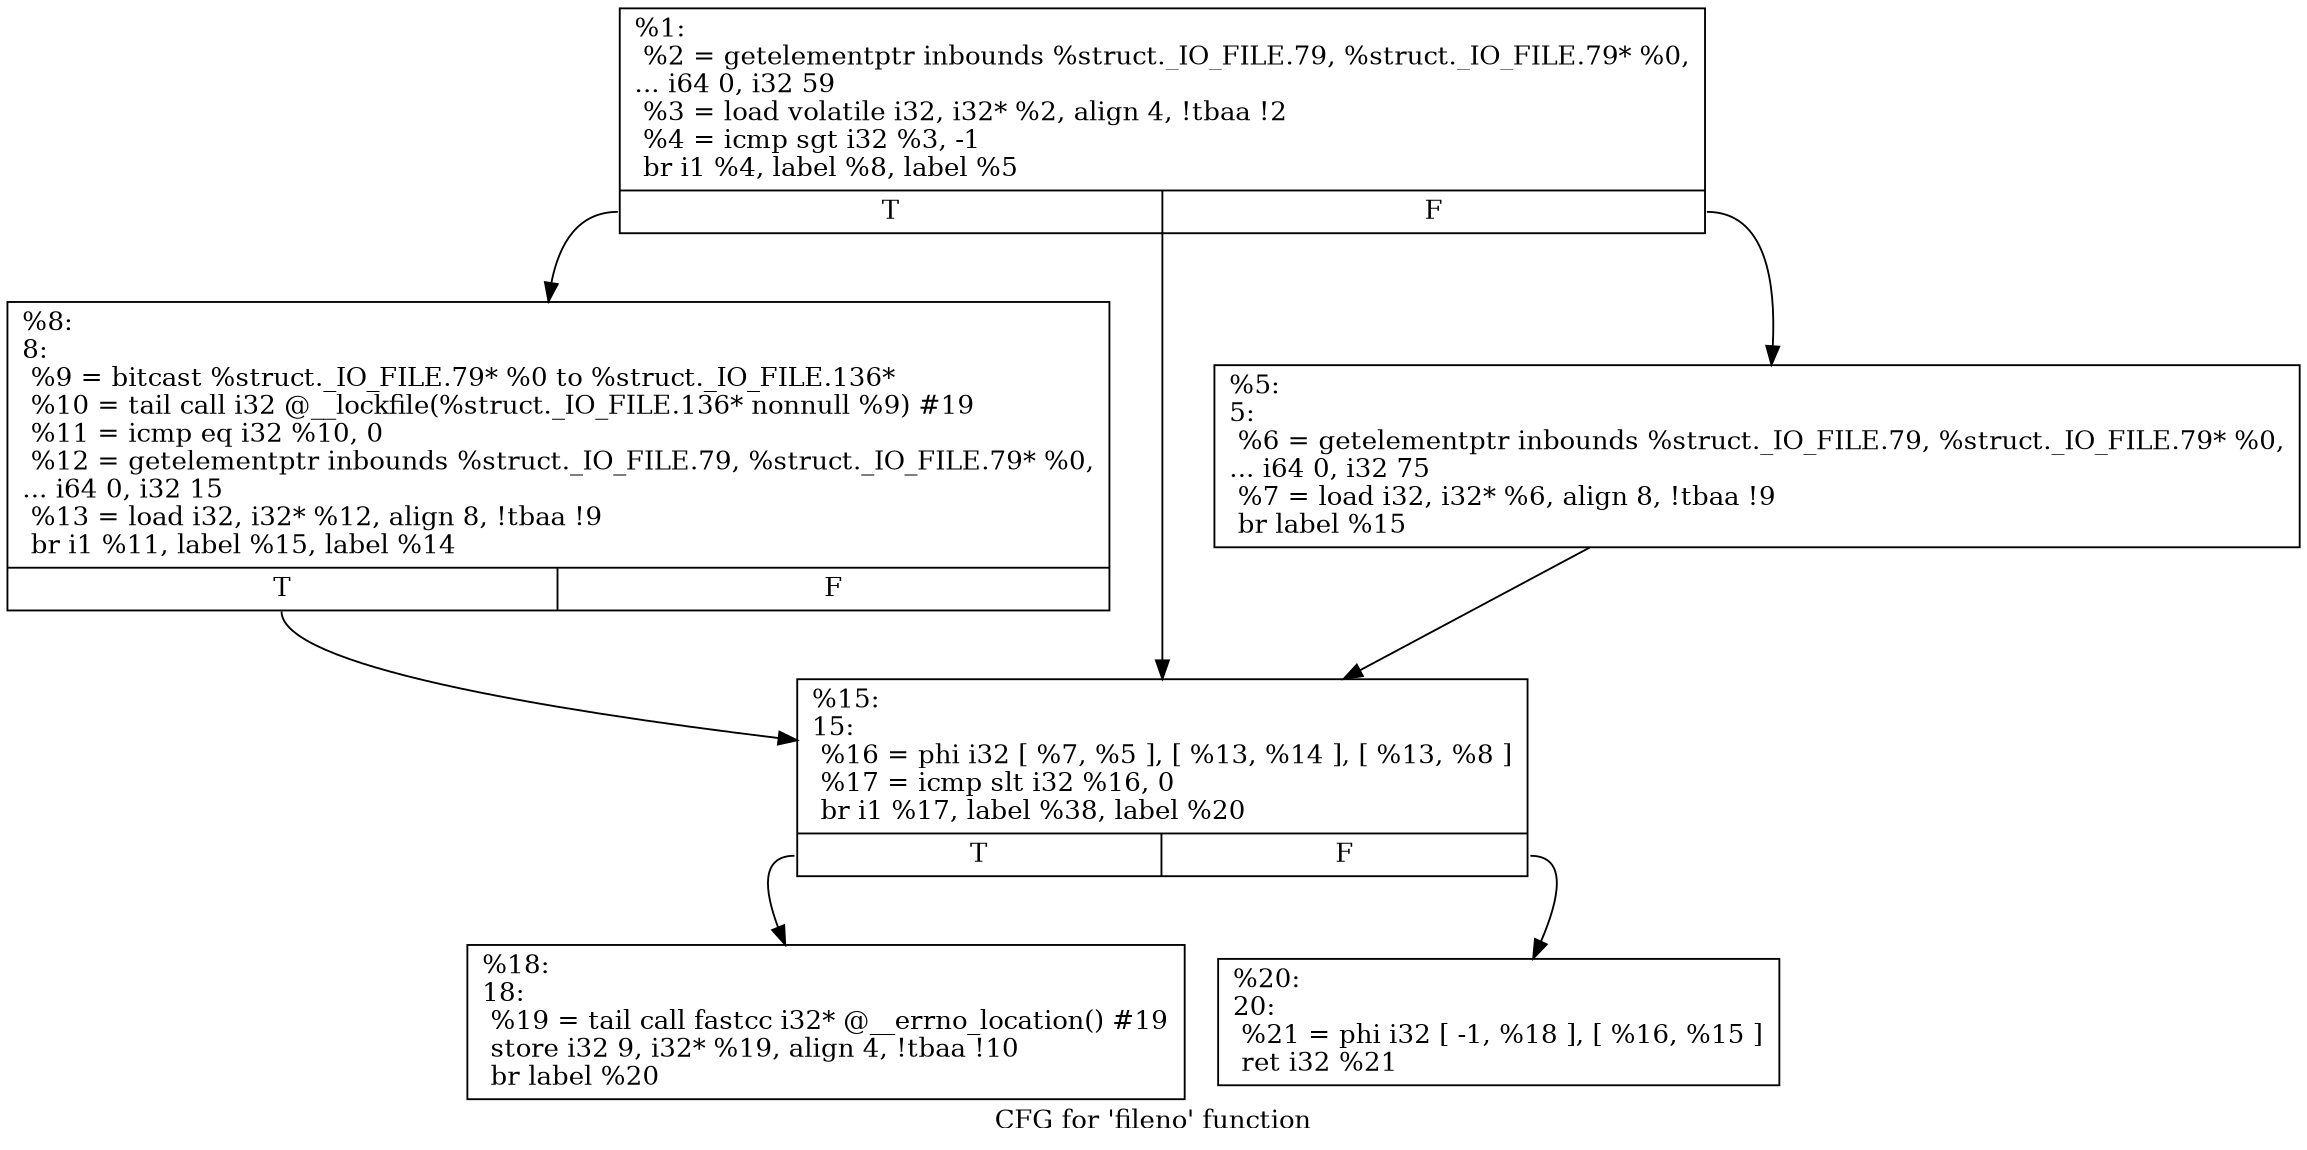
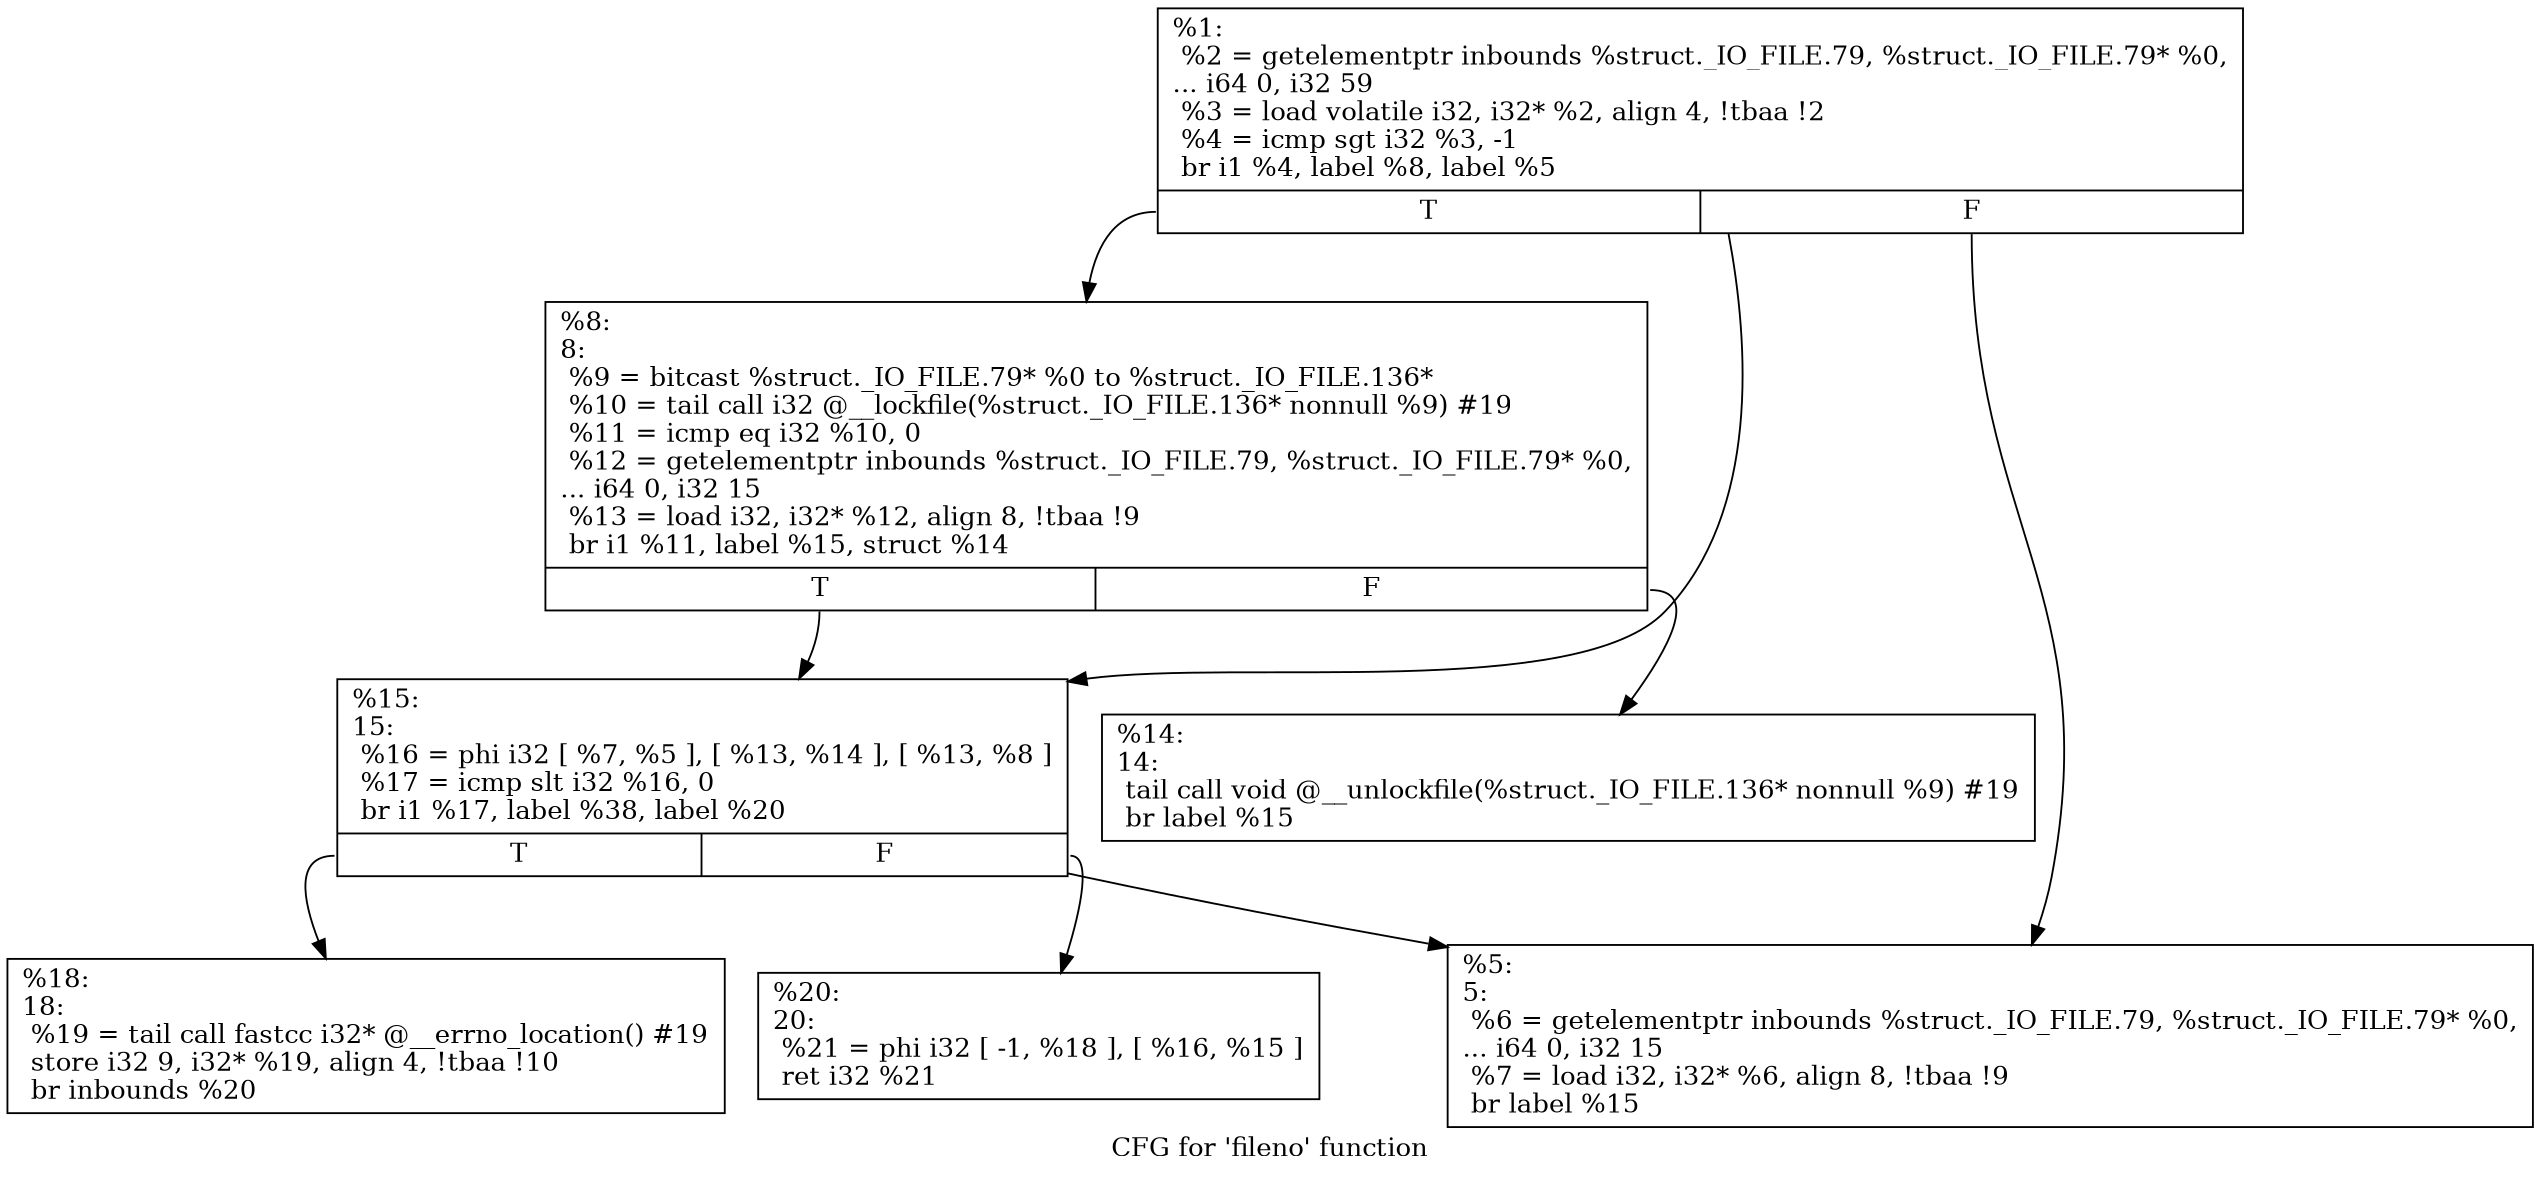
  digraph {
    label="CFG for 'fileno' function"
    node [shape=record]
    edge [tailport=s0]
    n1 [label="{%1:\l  %2 = getelementptr inbounds %struct._IO_FILE.79, %struct._IO_FILE.79* %0,\l... i64 0, i32 59\l  %3 = load volatile i32, i32* %2, align 4, !tbaa !2\l  %4 = icmp sgt i32 %3, -1\l  br i1 %4, label %8, label %5\l|{<s0>T|<s1>F}}"]
-   n2 [label="{%8:\l8:                                                \l  %9 = bitcast %struct._IO_FILE.79* %0 to %struct._IO_FILE.136*\l  %10 = tail call i32 @__lockfile(%struct._IO_FILE.136* nonnull %9) #19\l  %11 = icmp eq i32 %10, 0\l  %12 = getelementptr inbounds %struct._IO_FILE.79, %struct._IO_FILE.79* %0,\l... i64 0, i32 15\l  %13 = load i32, i32* %12, align 8, !tbaa !9\l  br i1 %11, label %15, label %14\l|{<s0>T|<s1>F}}"]
-   n3 [label="{%5:\l5:                                                \l  %6 = getelementptr inbounds %struct._IO_FILE.79, %struct._IO_FILE.79* %0,\l... i64 0, i32 75\l  %7 = load i32, i32* %6, align 8, !tbaa !9\l  br label %15\l}"]
+   n2 [label="{%8:\l8:                                                \l  %9 = bitcast %struct._IO_FILE.79* %0 to %struct._IO_FILE.136*\l  %10 = tail call i32 @__lockfile(%struct._IO_FILE.136* nonnull %9) #19\l  %11 = icmp eq i32 %10, 0\l  %12 = getelementptr inbounds %struct._IO_FILE.79, %struct._IO_FILE.79* %0,\l... i64 0, i32 15\l  %13 = load i32, i32* %12, align 8, !tbaa !9\l  br i1 %11, label %15, struct %14\l|{<s0>T|<s1>F}}"]
+   n3 [label="{%5:\l5:                                                \l  %6 = getelementptr inbounds %struct._IO_FILE.79, %struct._IO_FILE.79* %0,\l... i64 0, i32 15\l  %7 = load i32, i32* %6, align 8, !tbaa !9\l  br label %15\l}"]
    n4 [label="{%15:\l15:                                               \l  %16 = phi i32 [ %7, %5 ], [ %13, %14 ], [ %13, %8 ]\l  %17 = icmp slt i32 %16, 0\l  br i1 %17, label %38, label %20\l|{<s0>T|<s1>F}}"]
-   n6 [label="{%18:\l18:                                               \l  %19 = tail call fastcc i32* @__errno_location() #19\l  store i32 9, i32* %19, align 4, !tbaa !10\l  br label %20\l}"]
+   n5 [label="{%14:\l14:                                               \l  tail call void @__unlockfile(%struct._IO_FILE.136* nonnull %9) #19\l  br label %15\l}"]
+   n6 [label="{%18:\l18:                                               \l  %19 = tail call fastcc i32* @__errno_location() #19\l  store i32 9, i32* %19, align 4, !tbaa !10\l  br inbounds %20\l}"]
    n7 [label="{%20:\l20:                                               \l  %21 = phi i32 [ -1, %18 ], [ %16, %15 ]\l  ret i32 %21\l}"]
    n1 -> n2
    n1 -> n3 [tailport=s1]
    n1 -> n4 [tailport=""]
    n2 -> n4
-   n3 -> n4 [tailport=""]
+   n2 -> n5 [tailport=s1]
+   n4 -> n3 [tailport=""]
    n4 -> n6
    n4 -> n7 [tailport=s1]
  }
